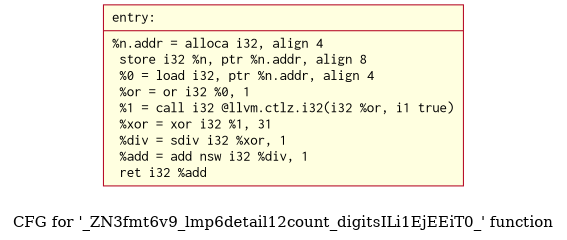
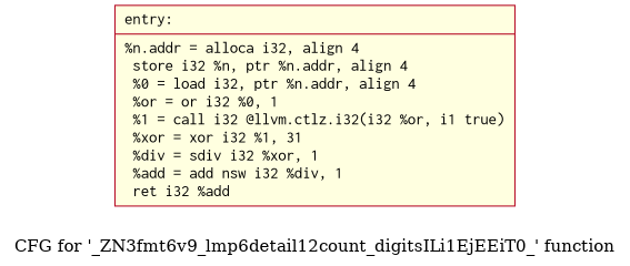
  digraph {
    label="CFG for '_ZN3fmt6v9_lmp6detail12count_digitsILi1EjEEiT0_' function"
-   n1 [color="#b70d28ff" fillcolor=lightyellow fontname=Courier label="{entry:\l|  %n.addr = alloca i32, align 4\l  store i32 %n, ptr %n.addr, align 8\l  %0 = load i32, ptr %n.addr, align 4\l  %or = or i32 %0, 1\l  %1 = call i32 @llvm.ctlz.i32(i32 %or, i1 true)\l  %xor = xor i32 %1, 31\l  %div = sdiv i32 %xor, 1\l  %add = add nsw i32 %div, 1\l  ret i32 %add\l}" shape=record style=filled]
+   n1 [color="#b70d28ff" fillcolor=lightyellow fontname=Courier label="{entry:\l|  %n.addr = alloca i32, align 4\l  store i32 %n, ptr %n.addr, align 4\l  %0 = load i32, ptr %n.addr, align 4\l  %or = or i32 %0, 1\l  %1 = call i32 @llvm.ctlz.i32(i32 %or, i1 true)\l  %xor = xor i32 %1, 31\l  %div = sdiv i32 %xor, 1\l  %add = add nsw i32 %div, 1\l  ret i32 %add\l}" shape=record style=filled]
  }
